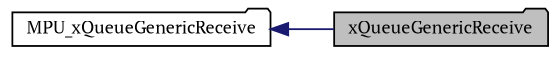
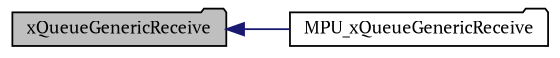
  digraph {
    rankdir=LR
    fontname="PT Serif"
    node [color=black fontname="PT Serif" fontsize=10 shape=folder style=filled]
    n1 [fillcolor=grey75 fontcolor=black height=0.2 label=xQueueGenericReceive width=0.4]
    n2 [fillcolor=white height=0.2 label=MPU_xQueueGenericReceive width=0.4]
-   n2 -> n1 [color=midnightblue dir=back fontname="PT Serif" fontsize=10 labelfontname=Helvetica labelfontsize=10 style=solid]
+   n1 -> n2 [color=midnightblue dir=back fontname="PT Serif" fontsize=10 labelfontname=Helvetica labelfontsize=10 style=solid]
  }
